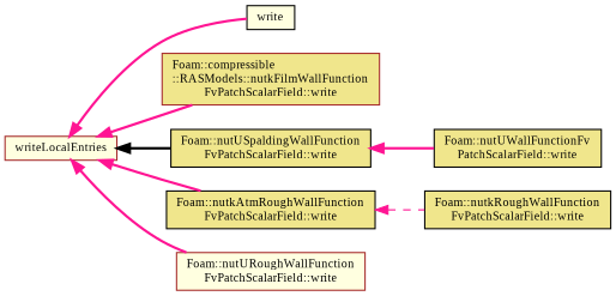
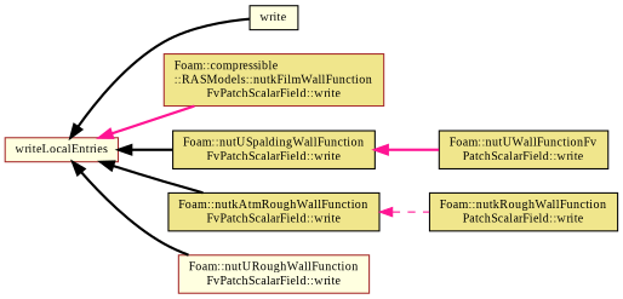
  digraph {
    fontname="Liberation Serif"
    rankdir=LR
    node [color=black fillcolor=khaki fontname="Liberation Serif" fontsize=10 shape=record style=filled]
    edge [color=deeppink dir=back fontname="Liberation Serif" fontsize=10 labelfontname=FreeSans labelfontsize=10 style=bold]
    n1 [color=brown fillcolor=lightyellow fontcolor=black height=0.2 label=writeLocalEntries width=0.4]
    n2 [fillcolor=lightyellow height=0.2 label=write width=0.4]
    n3 [color=brown height=0.2 label="Foam::compressible\l::RASModels::nutkFilmWallFunction\lFvPatchScalarField::write" width=0.4]
    n4 [height=0.2 label="Foam::nutUSpaldingWallFunction\lFvPatchScalarField::write" width=0.4]
    n5 [height=0.2 label="Foam::nutkAtmRoughWallFunction\lFvPatchScalarField::write" width=0.4]
    n6 [color=brown fillcolor=lightyellow height=0.2 label="Foam::nutURoughWallFunction\lFvPatchScalarField::write" width=0.4]
    n7 [height=0.2 label="Foam::nutUWallFunctionFv\lPatchScalarField::write" width=0.4]
-   n8 [height=0.2 label="Foam::nutkRoughWallFunction\lFvPatchScalarField::write" width=0.4]
-   n1 -> n2
+   n8 [height=0.2 label="Foam::nutkRoughWallFunction\lPatchScalarField::write" width=0.4]
+   n1 -> n2 [color=black]
    n1 -> n3
    n1 -> n4 [color=black]
-   n1 -> n5
-   n1 -> n6
+   n1 -> n5 [color=black]
+   n1 -> n6 [color=black]
    n4 -> n7
    n5 -> n8 [style=dashed]
  }
